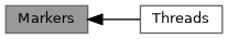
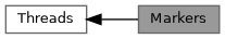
  digraph {
    rankdir=LR
    node [fontname=Helvetica fontsize=10 shape=box style=filled]
    n1 [color=gray40 fillcolor=grey60 fontcolor=black height=0.2 label=Markers width=0.4]
    n2 [color=grey40 fillcolor=white height=0.2 label=Threads width=0.4]
-   n1 -> n2 [dir=back fontname=Helvetica fontsize=10 labelfontname=Helvetica labelfontsize=10 shape=plaintext style=solid]
+   n2 -> n1 [dir=back fontname=Helvetica fontsize=10 labelfontname=Helvetica labelfontsize=10 shape=plaintext style=solid]
  }
